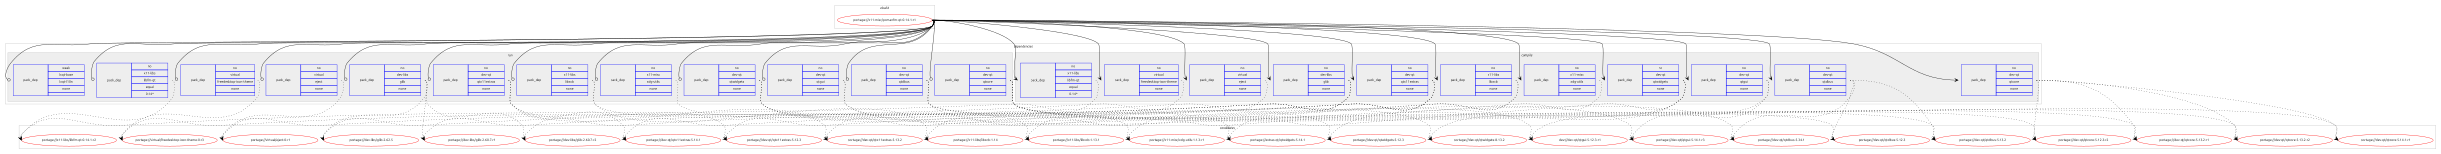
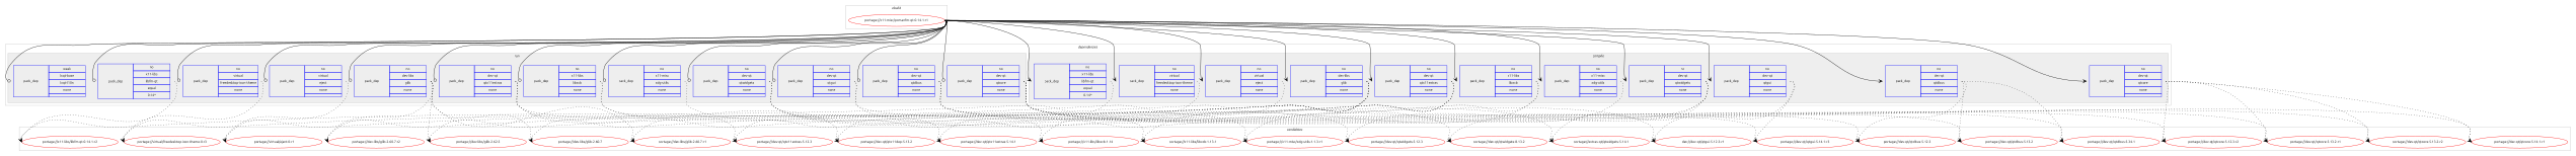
  digraph {
    compound=true
    concentrate=true
    fontname=Ubuntu
    fontsize=10
    newrank=true
    rankdir=TB
    ranksep=1.5
    node [color=red fontname=Ubuntu fontsize=10]
    edge [arrowhead=vee fontname=Ubuntu headport=w style=dotted tailport=e weight=100]
    n1 [label="portage://x11-misc/pcmanfm-qt-0.14.1-r1" width=4]
    n2 [color=blue label=<<TABLE BORDER="0" CELLBORDER="1" CELLSPACING="0" CELLPADDING="4" WIDTH="220"><TR><TD ROWSPAN="6" CELLPADDING="30">pack_dep</TD></TR><TR><TD WIDTH="110">no</TD></TR><TR><TD>dev-libs</TD></TR><TR><TD>glib</TD></TR><TR><TD>none</TD></TR><TR><TD></TD></TR></TABLE>> shape=none]
    n3 [color=blue label=<<TABLE BORDER="0" CELLBORDER="1" CELLSPACING="0" CELLPADDING="4" WIDTH="220"><TR><TD ROWSPAN="6" CELLPADDING="30">pack_dep</TD></TR><TR><TD WIDTH="110">no</TD></TR><TR><TD>dev-qt</TD></TR><TR><TD>qtcore</TD></TR><TR><TD>none</TD></TR><TR><TD></TD></TR></TABLE>> shape=none]
    n4 [color=blue label=<<TABLE BORDER="0" CELLBORDER="1" CELLSPACING="0" CELLPADDING="4" WIDTH="220"><TR><TD ROWSPAN="6" CELLPADDING="30">pack_dep</TD></TR><TR><TD WIDTH="110">no</TD></TR><TR><TD>dev-qt</TD></TR><TR><TD>qtdbus</TD></TR><TR><TD>none</TD></TR><TR><TD></TD></TR></TABLE>> shape=none]
    n5 [color=blue label=<<TABLE BORDER="0" CELLBORDER="1" CELLSPACING="0" CELLPADDING="4" WIDTH="220"><TR><TD ROWSPAN="6" CELLPADDING="30">pack_dep</TD></TR><TR><TD WIDTH="110">no</TD></TR><TR><TD>dev-qt</TD></TR><TR><TD>qtgui</TD></TR><TR><TD>none</TD></TR><TR><TD></TD></TR></TABLE>> shape=none]
    n6 [color=blue label=<<TABLE BORDER="0" CELLBORDER="1" CELLSPACING="0" CELLPADDING="4" WIDTH="220"><TR><TD ROWSPAN="6" CELLPADDING="30">pack_dep</TD></TR><TR><TD WIDTH="110">no</TD></TR><TR><TD>dev-qt</TD></TR><TR><TD>qtwidgets</TD></TR><TR><TD>none</TD></TR><TR><TD></TD></TR></TABLE>> shape=none]
    n7 [color=blue label=<<TABLE BORDER="0" CELLBORDER="1" CELLSPACING="0" CELLPADDING="4" WIDTH="220"><TR><TD ROWSPAN="6" CELLPADDING="30">pack_dep</TD></TR><TR><TD WIDTH="110">no</TD></TR><TR><TD>dev-qt</TD></TR><TR><TD>qtx11extras</TD></TR><TR><TD>none</TD></TR><TR><TD></TD></TR></TABLE>> shape=none]
    n8 [color=blue label=<<TABLE BORDER="0" CELLBORDER="1" CELLSPACING="0" CELLPADDING="4" WIDTH="220"><TR><TD ROWSPAN="6" CELLPADDING="30">pack_dep</TD></TR><TR><TD WIDTH="110">no</TD></TR><TR><TD>virtual</TD></TR><TR><TD>eject</TD></TR><TR><TD>none</TD></TR><TR><TD></TD></TR></TABLE>> shape=none]
    n9 [color=blue label=<<TABLE BORDER="0" CELLBORDER="1" CELLSPACING="0" CELLPADDING="4" WIDTH="220"><TR><TD ROWSPAN="6" CELLPADDING="30">pack_dep</TD></TR><TR><TD WIDTH="110">no</TD></TR><TR><TD>virtual</TD></TR><TR><TD>freedesktop-icon-theme</TD></TR><TR><TD>none</TD></TR><TR><TD></TD></TR></TABLE>> shape=none]
    n10 [color=blue label=<<TABLE BORDER="0" CELLBORDER="1" CELLSPACING="0" CELLPADDING="4" WIDTH="220"><TR><TD ROWSPAN="6" CELLPADDING="30">pack_dep</TD></TR><TR><TD WIDTH="110">no</TD></TR><TR><TD>x11-libs</TD></TR><TR><TD>libfm-qt</TD></TR><TR><TD>equal</TD></TR><TR><TD>0.14*</TD></TR></TABLE>> shape=none]
    n11 [color=blue label=<<TABLE BORDER="0" CELLBORDER="1" CELLSPACING="0" CELLPADDING="4" WIDTH="220"><TR><TD ROWSPAN="6" CELLPADDING="30">pack_dep</TD></TR><TR><TD WIDTH="110">no</TD></TR><TR><TD>x11-libs</TD></TR><TR><TD>libxcb</TD></TR><TR><TD>none</TD></TR><TR><TD></TD></TR></TABLE>> shape=none]
    n12 [color=blue label=<<TABLE BORDER="0" CELLBORDER="1" CELLSPACING="0" CELLPADDING="4" WIDTH="220"><TR><TD ROWSPAN="6" CELLPADDING="30">pack_dep</TD></TR><TR><TD WIDTH="110">no</TD></TR><TR><TD>x11-misc</TD></TR><TR><TD>xdg-utils</TD></TR><TR><TD>none</TD></TR><TR><TD></TD></TR></TABLE>> shape=none]
    n13 [color=blue label=<<TABLE BORDER="0" CELLBORDER="1" CELLSPACING="0" CELLPADDING="4" WIDTH="220"><TR><TD ROWSPAN="6" CELLPADDING="30">pack_dep</TD></TR><TR><TD WIDTH="110">no</TD></TR><TR><TD>dev-libs</TD></TR><TR><TD>glib</TD></TR><TR><TD>none</TD></TR><TR><TD></TD></TR></TABLE>> shape=none]
    n14 [color=blue label=<<TABLE BORDER="0" CELLBORDER="1" CELLSPACING="0" CELLPADDING="4" WIDTH="220"><TR><TD ROWSPAN="6" CELLPADDING="30">pack_dep</TD></TR><TR><TD WIDTH="110">weak</TD></TR><TR><TD>lxqt-base</TD></TR><TR><TD>lxqt-l10n</TD></TR><TR><TD>none</TD></TR><TR><TD></TD></TR></TABLE>> shape=none]
    n15 [color=blue label=<<TABLE BORDER="0" CELLBORDER="1" CELLSPACING="0" CELLPADDING="4" WIDTH="220"><TR><TD ROWSPAN="6" CELLPADDING="30">pack_dep</TD></TR><TR><TD WIDTH="110">no</TD></TR><TR><TD>dev-qt</TD></TR><TR><TD>qtcore</TD></TR><TR><TD>none</TD></TR><TR><TD></TD></TR></TABLE>> shape=none]
    n16 [color=blue label=<<TABLE BORDER="0" CELLBORDER="1" CELLSPACING="0" CELLPADDING="4" WIDTH="220"><TR><TD ROWSPAN="6" CELLPADDING="30">pack_dep</TD></TR><TR><TD WIDTH="110">no</TD></TR><TR><TD>dev-qt</TD></TR><TR><TD>qtdbus</TD></TR><TR><TD>none</TD></TR><TR><TD></TD></TR></TABLE>> shape=none]
    n17 [color=blue label=<<TABLE BORDER="0" CELLBORDER="1" CELLSPACING="0" CELLPADDING="4" WIDTH="220"><TR><TD ROWSPAN="6" CELLPADDING="30">pack_dep</TD></TR><TR><TD WIDTH="110">no</TD></TR><TR><TD>dev-qt</TD></TR><TR><TD>qtgui</TD></TR><TR><TD>none</TD></TR><TR><TD></TD></TR></TABLE>> shape=none]
    n18 [color=blue label=<<TABLE BORDER="0" CELLBORDER="1" CELLSPACING="0" CELLPADDING="4" WIDTH="220"><TR><TD ROWSPAN="6" CELLPADDING="30">pack_dep</TD></TR><TR><TD WIDTH="110">no</TD></TR><TR><TD>dev-qt</TD></TR><TR><TD>qtwidgets</TD></TR><TR><TD>none</TD></TR><TR><TD></TD></TR></TABLE>> shape=none]
    n19 [color=blue label=<<TABLE BORDER="0" CELLBORDER="1" CELLSPACING="0" CELLPADDING="4" WIDTH="220"><TR><TD ROWSPAN="6" CELLPADDING="30">pack_dep</TD></TR><TR><TD WIDTH="110">no</TD></TR><TR><TD>dev-qt</TD></TR><TR><TD>qtx11extras</TD></TR><TR><TD>none</TD></TR><TR><TD></TD></TR></TABLE>> shape=none]
    n20 [color=blue label=<<TABLE BORDER="0" CELLBORDER="1" CELLSPACING="0" CELLPADDING="4" WIDTH="220"><TR><TD ROWSPAN="6" CELLPADDING="30">pack_dep</TD></TR><TR><TD WIDTH="110">no</TD></TR><TR><TD>virtual</TD></TR><TR><TD>eject</TD></TR><TR><TD>none</TD></TR><TR><TD></TD></TR></TABLE>> shape=none]
    n21 [color=blue label=<<TABLE BORDER="0" CELLBORDER="1" CELLSPACING="0" CELLPADDING="4" WIDTH="220"><TR><TD ROWSPAN="6" CELLPADDING="30">pack_dep</TD></TR><TR><TD WIDTH="110">no</TD></TR><TR><TD>virtual</TD></TR><TR><TD>freedesktop-icon-theme</TD></TR><TR><TD>none</TD></TR><TR><TD></TD></TR></TABLE>> shape=none]
    n22 [color=blue label=<<TABLE BORDER="0" CELLBORDER="1" CELLSPACING="0" CELLPADDING="4" WIDTH="220"><TR><TD ROWSPAN="6" CELLPADDING="30">pack_dep</TD></TR><TR><TD WIDTH="110">no</TD></TR><TR><TD>x11-libs</TD></TR><TR><TD>libfm-qt</TD></TR><TR><TD>equal</TD></TR><TR><TD>0.14*</TD></TR></TABLE>> shape=none]
    n23 [color=blue label=<<TABLE BORDER="0" CELLBORDER="1" CELLSPACING="0" CELLPADDING="4" WIDTH="220"><TR><TD ROWSPAN="6" CELLPADDING="30">pack_dep</TD></TR><TR><TD WIDTH="110">no</TD></TR><TR><TD>x11-libs</TD></TR><TR><TD>libxcb</TD></TR><TR><TD>none</TD></TR><TR><TD></TD></TR></TABLE>> shape=none]
    n24 [color=blue label=<<TABLE BORDER="0" CELLBORDER="1" CELLSPACING="0" CELLPADDING="4" WIDTH="220"><TR><TD ROWSPAN="6" CELLPADDING="30">pack_dep</TD></TR><TR><TD WIDTH="110">no</TD></TR><TR><TD>x11-misc</TD></TR><TR><TD>xdg-utils</TD></TR><TR><TD>none</TD></TR><TR><TD></TD></TR></TABLE>> shape=none]
    n25 [label="portage://dev-libs/glib-2.62.5" width=4]
    n26 [label="portage://dev-libs/glib-2.60.7-r2" width=4]
    n27 [label="portage://dev-libs/glib-2.60.7-r1" width=4]
+   n28 [label="portage://dev-libs/glib-2.60.7" width=4]
    n29 [label="portage://dev-qt/qtcore-5.14.1-r1" width=4]
    n30 [label="portage://dev-qt/qtcore-5.13.2-r2" width=4]
    n31 [label="portage://dev-qt/qtcore-5.13.2-r1" width=4]
    n32 [label="portage://dev-qt/qtcore-5.12.3-r2" width=4]
    n33 [label="portage://dev-qt/qtdbus-5.34.1" width=4]
    n34 [label="portage://dev-qt/qtdbus-5.13.2" width=4]
    n35 [label="portage://dev-qt/qtdbus-5.12.3" width=4]
    n36 [label="portage://dev-qt/qtgui-5.14.1-r3" width=4]
    n37 [label="dev://dev-qt/qtgui-5.12.3-r1" width=4]
    n38 [label="portage://extras-qt/qtwidgets-5.14.1" width=4]
    n39 [label="portage://dev-qt/qtwidgets-8.13.2" width=4]
    n40 [label="portage://dev-qt/qtwidgets-5.12.3" width=4]
    n41 [label="portage://dev-qt/qtx11extras-5.14.1" width=4]
-   n42 [label="portage://dev-qt/qtx11extras-5.13.2" width=4]
+   n42 [label="portage://dev-qt/qtx11dep-5.13.2" width=4]
    n43 [label="portage://dev-qt/qtx11extras-5.12.3" width=4]
    n44 [label="portage://virtual/eject-0-r1" width=4]
    n45 [label="portage://virtual/freedesktop-icon-theme-0-r3" width=4]
    n46 [label="portage://x11-libs/libfm-qt-0.14.1-r2" width=4]
    n47 [label="portage://x11-libs/libxcb-1.14" width=4]
    n48 [label="portage://x11-libs/libxcb-1.13.1" width=4]
    n49 [label="portage://x11-misc/xdg-utils-1.1.3-r1" width=4]
    subgraph cluster_1 {
      color=gray
      label=<<i>ebuild</i>>
      rank=same
      n1
    }
    subgraph cluster_2 {
      color=gray
      label=<<i>dependencies</i>>
      subgraph cluster_3 {
        color=gray
        fillcolor="#eeeeee"
        label=<<i>compile</i>>
        style=filled
        subgraph sub_4 {
          color=gray
          fillcolor="#eeeeee"
          label=<<i>compile</i>>
          style=filled
          n2
        }
        subgraph sub_5 {
          color=gray
          fillcolor="#eeeeee"
          label=<<i>compile</i>>
          style=filled
          n3
        }
        subgraph sub_6 {
          color=gray
          fillcolor="#eeeeee"
          label=<<i>compile</i>>
          style=filled
          n4
        }
        subgraph sub_7 {
          color=gray
          fillcolor="#eeeeee"
          label=<<i>compile</i>>
          style=filled
          n5
        }
        subgraph sub_8 {
          color=gray
          fillcolor="#eeeeee"
          label=<<i>compile</i>>
          style=filled
          n6
        }
        subgraph sub_9 {
          color=gray
          fillcolor="#eeeeee"
          label=<<i>compile</i>>
          style=filled
          n7
        }
        subgraph sub_10 {
          color=gray
          fillcolor="#eeeeee"
          label=<<i>compile</i>>
          style=filled
          n8
        }
        subgraph sub_11 {
          color=gray
          fillcolor="#eeeeee"
          label=<<i>compile</i>>
          style=filled
          n9
        }
        subgraph sub_12 {
          color=gray
          fillcolor="#eeeeee"
          label=<<i>compile</i>>
          style=filled
          n10
        }
        subgraph sub_13 {
          color=gray
          fillcolor="#eeeeee"
          label=<<i>compile</i>>
          style=filled
          n11
        }
        subgraph sub_14 {
          color=gray
          fillcolor="#eeeeee"
          label=<<i>compile</i>>
          style=filled
          n12
        }
      }
      subgraph cluster_15 {
        color=gray
        fillcolor="#eeeeee"
        label=<<i>run</i>>
        style=filled
        subgraph sub_16 {
          color=gray
          fillcolor="#eeeeee"
          label=<<i>run</i>>
          style=filled
          n13
        }
        subgraph sub_17 {
          color=gray
          fillcolor="#eeeeee"
          label=<<i>run</i>>
          style=filled
          n14
        }
        subgraph sub_18 {
          color=gray
          fillcolor="#eeeeee"
          label=<<i>run</i>>
          style=filled
          n15
        }
        subgraph sub_19 {
          color=gray
          fillcolor="#eeeeee"
          label=<<i>run</i>>
          style=filled
          n16
        }
        subgraph sub_20 {
          color=gray
          fillcolor="#eeeeee"
          label=<<i>run</i>>
          style=filled
          n17
        }
        subgraph sub_21 {
          color=gray
          fillcolor="#eeeeee"
          label=<<i>run</i>>
          style=filled
          n18
        }
        subgraph sub_22 {
          color=gray
          fillcolor="#eeeeee"
          label=<<i>run</i>>
          style=filled
          n19
        }
        subgraph sub_23 {
          color=gray
          fillcolor="#eeeeee"
          label=<<i>run</i>>
          style=filled
          n20
        }
        subgraph sub_24 {
          color=gray
          fillcolor="#eeeeee"
          label=<<i>run</i>>
          style=filled
          n21
        }
        subgraph sub_25 {
          color=gray
          fillcolor="#eeeeee"
          label=<<i>run</i>>
          style=filled
          n22
        }
        subgraph sub_26 {
          color=gray
          fillcolor="#eeeeee"
          label=<<i>run</i>>
          style=filled
          n23
        }
        subgraph sub_27 {
          color=gray
          fillcolor="#eeeeee"
          label=<<i>run</i>>
          style=filled
          n24
        }
      }
      subgraph cluster_28 {
        color=gray
        fillcolor="#eeeeee"
        label=<<i>compile and run</i>>
        style=filled
      }
    }
    subgraph cluster_29 {
      color=gray
      label=<<i>candidates</i>>
      rank=same
      subgraph sub_30 {
        color=black
        label=<<i>candidates</i>>
        nodesep=1
        rank=same
        n25
        n26
        n27
+       n28
      }
      subgraph sub_31 {
        color=black
        label=<<i>candidates</i>>
        nodesep=1
        rank=same
        n29
        n30
        n31
        n32
      }
      subgraph sub_32 {
        color=black
        label=<<i>candidates</i>>
        nodesep=1
        rank=same
        n33
        n34
        n35
      }
      subgraph sub_33 {
        color=black
        label=<<i>candidates</i>>
        nodesep=1
        rank=same
        n36
        n37
      }
      subgraph sub_34 {
        color=black
        label=<<i>candidates</i>>
        nodesep=1
        rank=same
        n38
        n39
        n40
      }
      subgraph sub_35 {
        color=black
        label=<<i>candidates</i>>
        nodesep=1
        rank=same
        n41
        n42
        n43
      }
      subgraph sub_36 {
        color=black
        label=<<i>candidates</i>>
        nodesep=1
        rank=same
        n44
      }
      subgraph sub_37 {
        color=black
        label=<<i>candidates</i>>
        nodesep=1
        rank=same
        n45
      }
      subgraph sub_38 {
        color=black
        label=<<i>candidates</i>>
        nodesep=1
        rank=same
        n46
      }
      subgraph sub_39 {
        color=black
        label=<<i>candidates</i>>
        nodesep=1
        rank=same
        n47
        n48
      }
      subgraph sub_40 {
        color=black
        label=<<i>candidates</i>>
        nodesep=1
        rank=same
        n49
      }
      subgraph sub_41 {
        color=black
        label=<<i>candidates</i>>
        nodesep=1
        rank=same
        n29
        n30
        n31
        n32
      }
      subgraph sub_42 {
        color=black
        label=<<i>candidates</i>>
        nodesep=1
        rank=same
        n25
        n26
        n27
+       n28
      }
      subgraph sub_43 {
        color=black
        label=<<i>candidates</i>>
        nodesep=1
        rank=same
        n33
        n34
        n35
      }
      subgraph sub_44 {
        color=black
        label=<<i>candidates</i>>
        nodesep=1
        rank=same
        n36
        n37
      }
      subgraph sub_45 {
        color=black
        label=<<i>candidates</i>>
        nodesep=1
        rank=same
        n38
        n39
        n40
      }
      subgraph sub_46 {
        color=black
        label=<<i>candidates</i>>
        nodesep=1
        rank=same
        n41
        n42
        n43
      }
      subgraph sub_47 {
        color=black
        label=<<i>candidates</i>>
        nodesep=1
        rank=same
      }
      subgraph sub_48 {
        color=black
        label=<<i>candidates</i>>
        nodesep=1
        rank=same
        n44
      }
      subgraph sub_49 {
        color=black
        label=<<i>candidates</i>>
        nodesep=1
        rank=same
        n45
      }
      subgraph sub_50 {
        color=black
        label=<<i>candidates</i>>
        nodesep=1
        rank=same
        n46
      }
      subgraph sub_51 {
        color=black
        label=<<i>candidates</i>>
        nodesep=1
        rank=same
        n47
        n48
      }
      subgraph sub_52 {
        color=black
        label=<<i>candidates</i>>
        nodesep=1
        rank=same
        n49
      }
    }
    n1 -> n2 [style=solid weight=20]
    n1 -> n3 [style=solid weight=20]
    n1 -> n4 [style=solid weight=20]
    n1 -> n5 [style=solid weight=20]
    n1 -> n6 [style=solid weight=20]
    n1 -> n7 [style=solid weight=20]
    n1 -> n8 [style=solid weight=20]
    n1 -> n9 [style=solid weight=20]
    n1 -> n10 [style=solid weight=20]
    n1 -> n11 [style=solid weight=20]
    n1 -> n12 [style=solid weight=20]
    n1 -> n13 [arrowhead=odot style=solid weight=20]
    n1 -> n14 [arrowhead=odot style=solid weight=20]
    n1 -> n15 [arrowhead=odot style=solid weight=20]
    n1 -> n16 [arrowhead=odot style=solid weight=20]
    n1 -> n17 [arrowhead=odot style=solid weight=20]
    n1 -> n18 [arrowhead=odot style=solid weight=20]
    n1 -> n19 [arrowhead=odot style=solid weight=20]
    n1 -> n20 [arrowhead=odot style=solid weight=20]
    n1 -> n21 [arrowhead=odot style=solid weight=20]
    n1 -> n22 [arrowhead=odot style=solid weight=20]
    n1 -> n23 [arrowhead=odot style=solid weight=20]
    n1 -> n24 [arrowhead=odot style=solid weight=20]
    n2 -> n25
    n2 -> n26
    n2 -> n27
+   n2 -> n28
    n3 -> n29
    n3 -> n30
    n3 -> n31
    n3 -> n32
    n4 -> n33
    n4 -> n34
    n4 -> n35
    n5 -> n36
    n5 -> n37
    n6 -> n38
    n6 -> n39
    n6 -> n40
    n7 -> n41
    n7 -> n42
    n7 -> n43
    n8 -> n44
    n9 -> n45
    n10 -> n46
    n11 -> n47
    n11 -> n48
    n12 -> n49
    n13 -> n25
    n13 -> n26
    n13 -> n27
+   n13 -> n28
    n15 -> n29
    n15 -> n30
    n15 -> n31
    n15 -> n32
    n16 -> n33
    n16 -> n34
    n16 -> n35
    n17 -> n36
    n17 -> n37
    n18 -> n38
    n18 -> n39
    n18 -> n40
    n19 -> n41
    n19 -> n42
    n19 -> n43
    n20 -> n44
    n21 -> n45
    n22 -> n46
    n23 -> n47
    n23 -> n48
    n24 -> n49
  }
